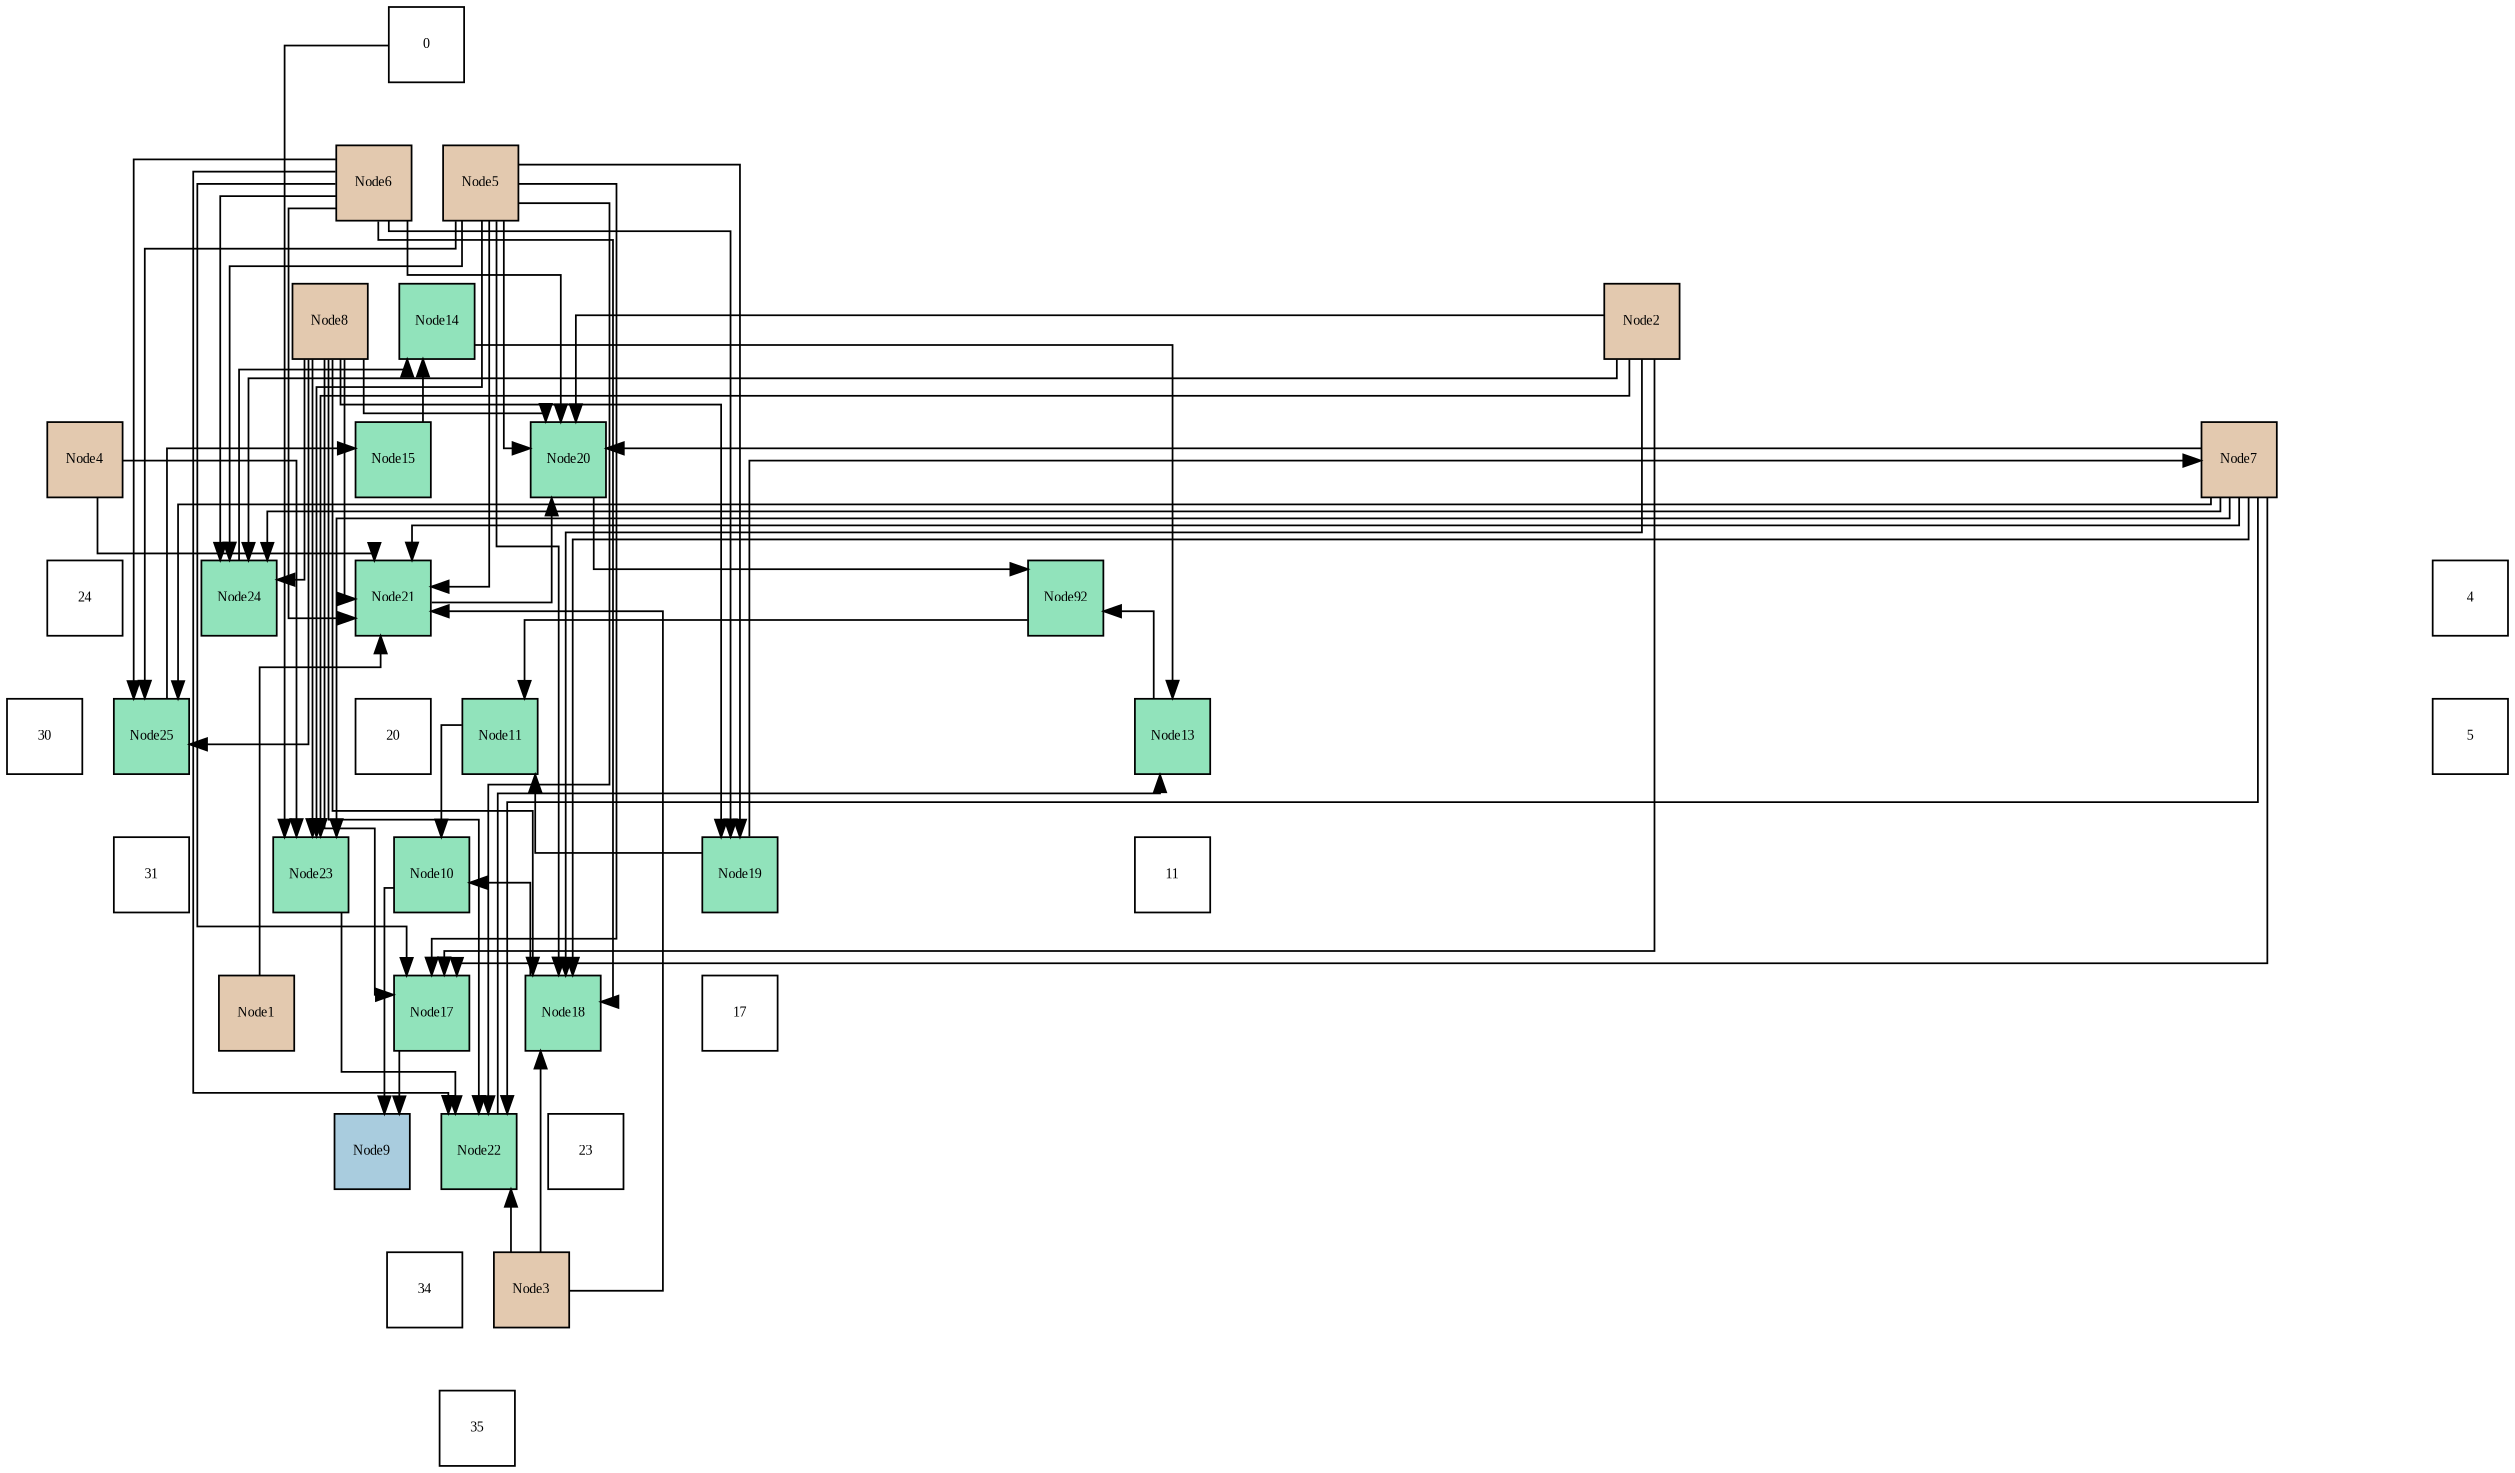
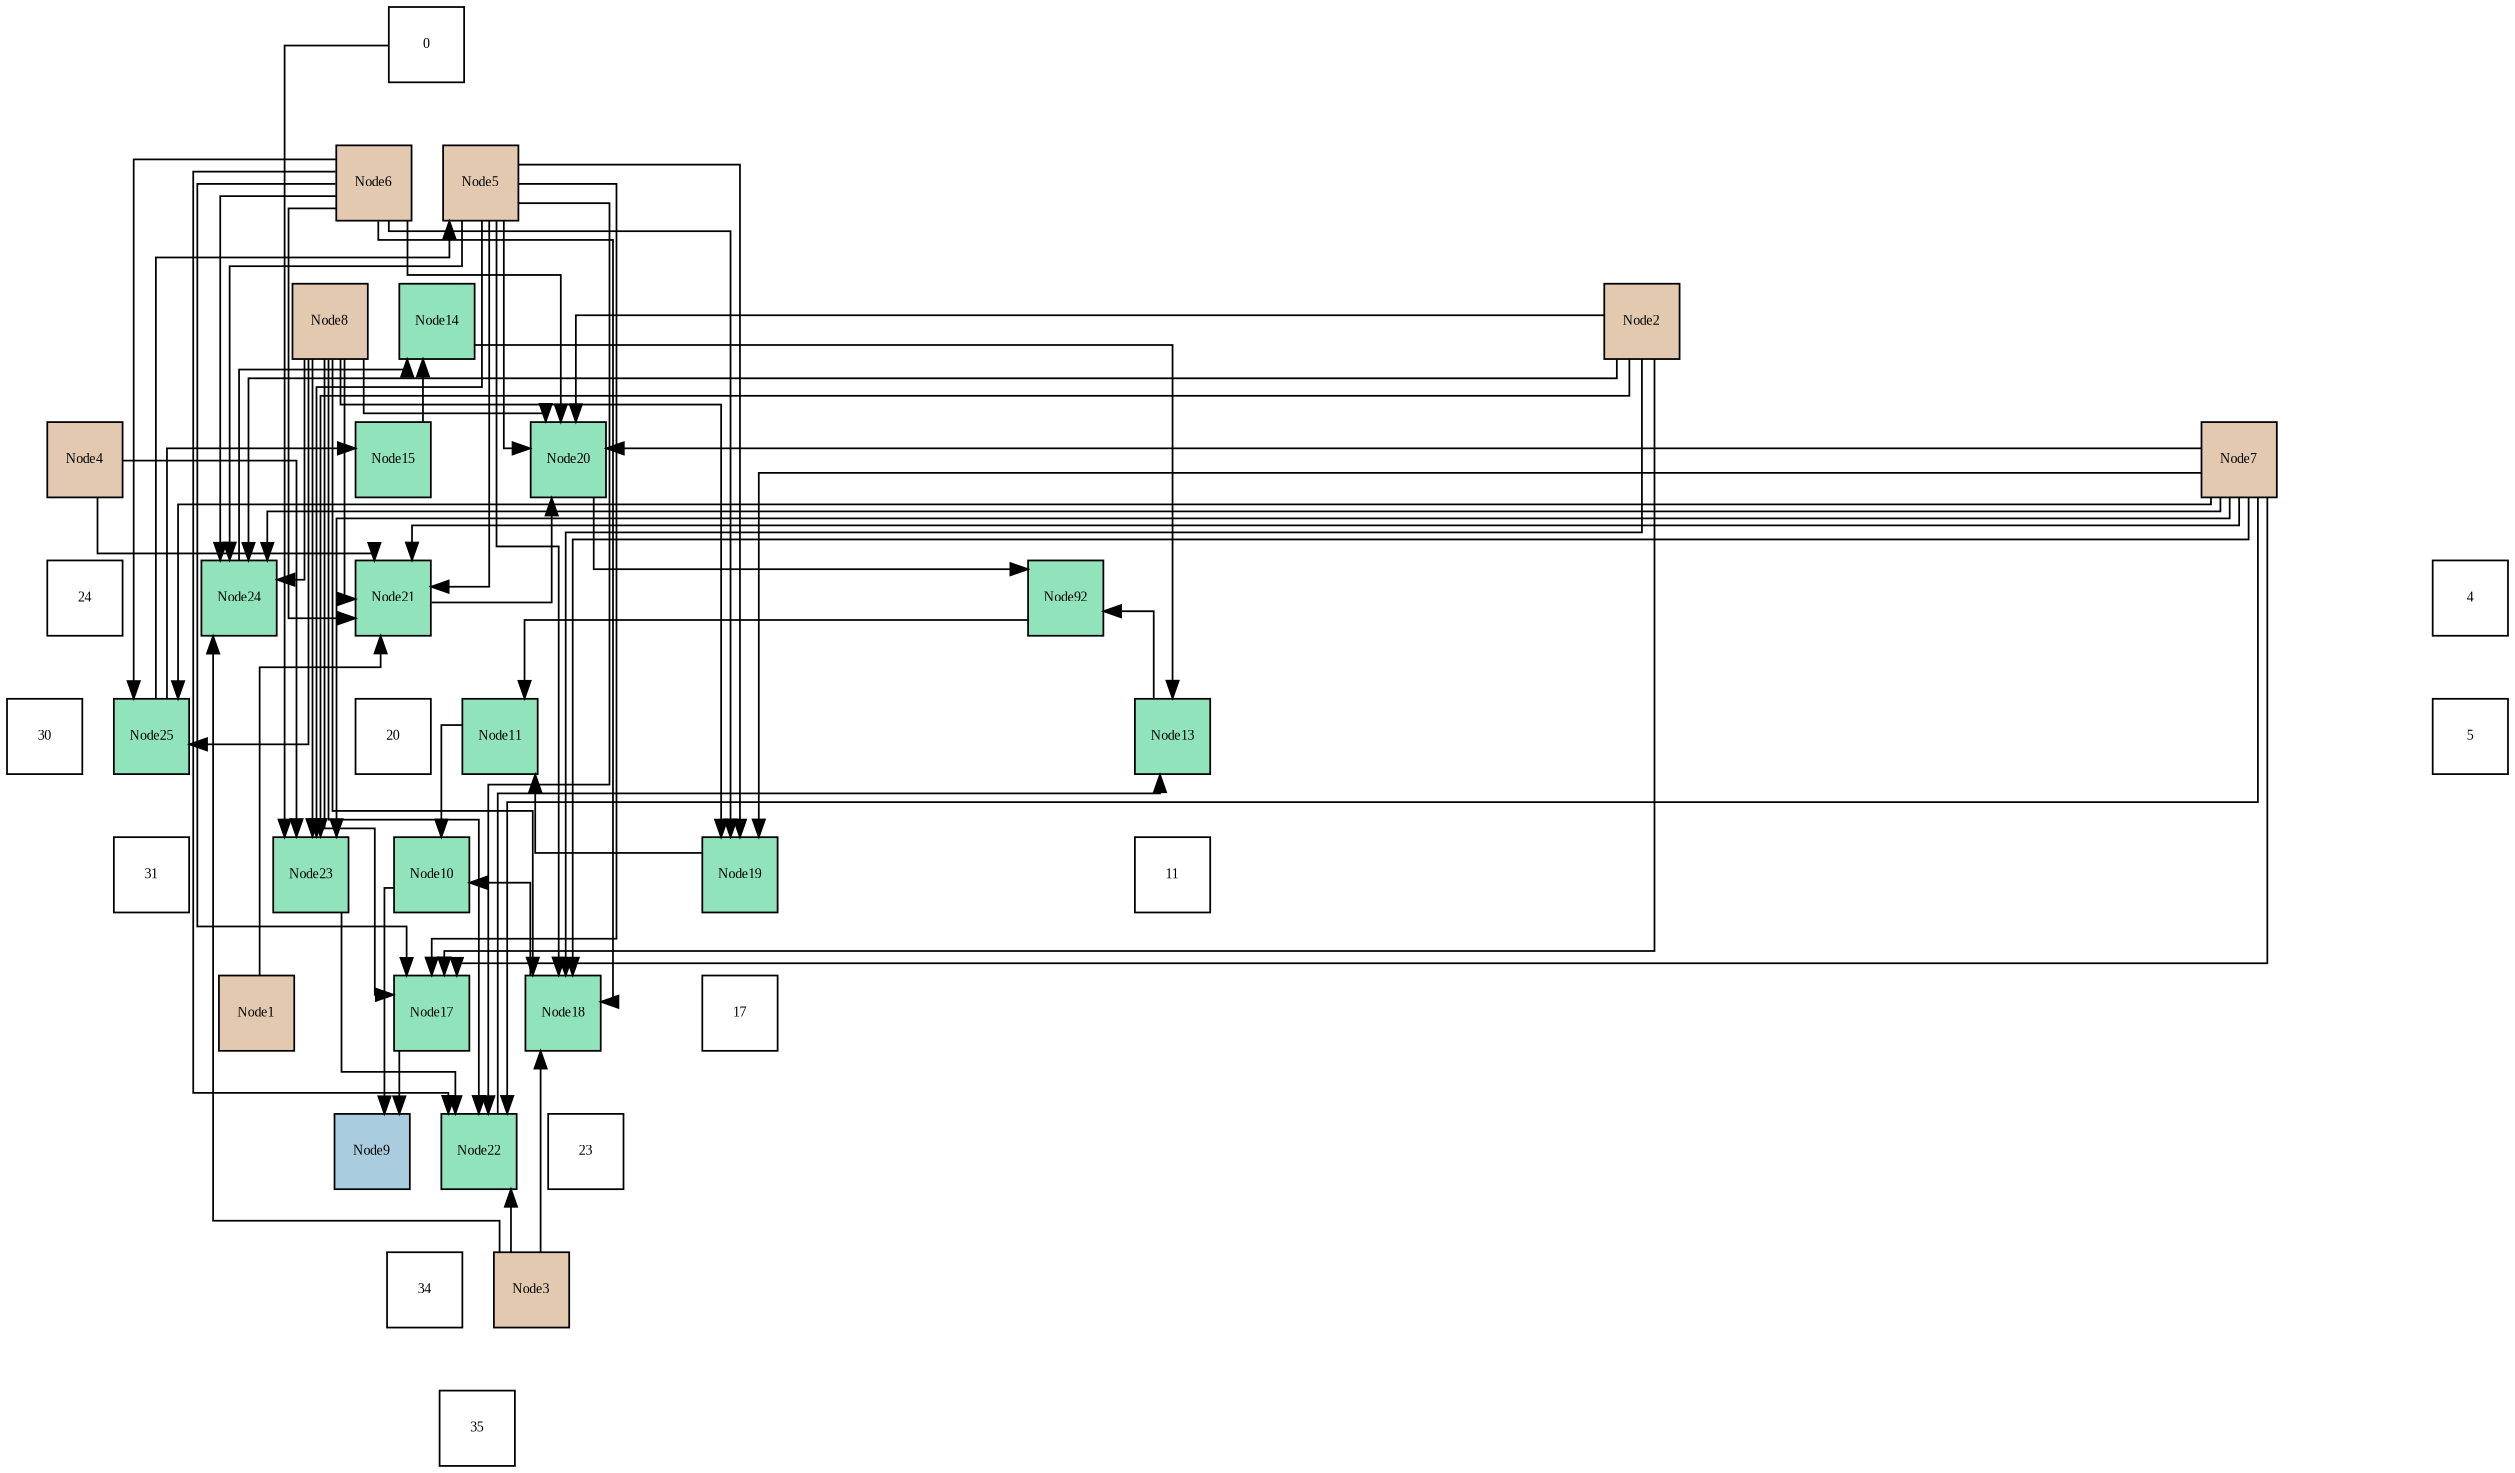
  digraph {
    fontname="Liberation Serif"
    rank=same
    rankdir=TB
    splines=ortho
    node [fillcolor="#91e3bb" fixedsize=true fontname="Liberation Serif" fontsize=8 shape=square style=filled]
    edge [constraint=false fontname="Liberation Serif" style=vis]
    n1 [fillcolor="#ffffff" label=0 width=0.6]
    n2 [fillcolor="#e3c9af" label=Node5 width=0.6]
    n3 [fillcolor="#e3c9af" label=Node6 width=0.6]
    n4 [label=Node23 width=0.6]
    n5 [fillcolor="#e3c9af" label=Node2 width=0.6]
    n6 [label=Node14 width=0.6]
    n7 [label=Node20 width=0.6]
    n8 [label=Node21 width=0.6]
    n9 [label=Node19 width=0.6]
    n10 [label=Node24 width=0.6]
    n11 [label=Node18 width=0.6]
    n12 [label=Node25 width=0.6]
    n13 [label=Node17 width=0.6]
    n14 [label=Node22 width=0.6]
    n15 [fillcolor="#e3c9af" label=Node8 width=0.6]
    n16 [fillcolor="#e3c9af" label=Node7 width=0.6]
    n17 [label=Node13 width=0.6]
    n18 [label=Node15 width=0.6]
    n19 [label=Node92 width=0.6]
    n20 [label=Node11 width=0.6]
    n21 [fillcolor="#ffffff" label=20 width=0.6]
    n22 [fillcolor="#ffffff" label=17 width=0.6]
    n23 [label=Node10 width=0.6]
    n24 [fillcolor="#ffffff" label=23 width=0.6]
    n25 [fillcolor="#ffffff" label=31 width=0.6]
    n26 [fillcolor="#e3c9af" label=Node1 width=0.6]
    n27 [fillcolor="#a9ccde" label=Node9 width=0.6]
    n28 [fillcolor="#e3c9af" label=Node3 width=0.6]
    n29 [fillcolor="#ffffff" label=34 width=0.6]
    n30 [fillcolor="#ffffff" label=4 width=0.6]
    n31 [fillcolor="#ffffff" label=5 width=0.6]
    n32 [fillcolor="#ffffff" label=11 width=0.6]
    n33 [fillcolor="#e3c9af" label=Node4 width=0.6]
    n34 [fillcolor="#ffffff" label=24 width=0.6]
    n35 [fillcolor="#ffffff" label=30 width=0.6]
    n36 [fillcolor="#ffffff" label=35 width=0.6]
    n1 -> n2 [constraint=true style=invis]
    n1 -> n3 [constraint=true style=invis]
    n1 -> n4
    n2 -> n4
    n2 -> n5 [constraint=true style=invis]
    n2 -> n6 [constraint=true style=invis]
    n2 -> n7
    n2 -> n8
    n2 -> n9
    n2 -> n10
    n2 -> n11
-   n2 -> n12
+   n12 -> n2
    n2 -> n13
    n2 -> n14
    n3 -> n6 [constraint=true style=invis]
    n3 -> n7
    n3 -> n8
    n3 -> n9
    n3 -> n10
    n3 -> n11
    n3 -> n12
    n3 -> n13
    n3 -> n14
    n3 -> n15 [constraint=true style=invis]
    n4 -> n13 [constraint=true style=invis]
    n4 -> n14
    n4 -> n26 [constraint=true style=invis]
    n5 -> n4
    n5 -> n7
    n5 -> n7 [constraint=true style=invis]
    n5 -> n10
    n5 -> n11
    n5 -> n13
    n5 -> n16 [constraint=true style=invis]
    n6 -> n7 [constraint=true style=invis]
    n6 -> n17
    n6 -> n18 [constraint=true style=invis]
    n7 -> n8 [constraint=true style=invis]
    n7 -> n19
    n7 -> n19 [constraint=true style=invis]
    n8 -> n7
    n8 -> n20 [constraint=true style=invis]
    n8 -> n21 [constraint=true style=invis]
    n9 -> n11 [constraint=true style=invis]
    n9 -> n20
    n9 -> n22 [constraint=true style=invis]
    n10 -> n6
    n10 -> n12 [constraint=true style=invis]
    n10 -> n21 [constraint=true style=invis]
    n11 -> n14 [constraint=true style=invis]
    n11 -> n23
    n11 -> n24 [constraint=true style=invis]
    n12 -> n4 [constraint=true style=invis]
    n12 -> n18
    n12 -> n25 [constraint=true style=invis]
    n13 -> n14 [constraint=true style=invis]
    n13 -> n27
    n13 -> n27 [constraint=true style=invis]
    n14 -> n17
    n14 -> n28 [constraint=true style=invis]
    n14 -> n29 [constraint=true style=invis]
    n15 -> n4
    n15 -> n7
    n15 -> n8
    n15 -> n9
    n15 -> n10
    n15 -> n11
    n15 -> n12
    n15 -> n13
    n15 -> n14
    n15 -> n18 [constraint=true style=invis]
    n15 -> n33 [constraint=true style=invis]
    n16 -> n4
    n16 -> n7
    n16 -> n8
-   n9 -> n16
+   n16 -> n9
    n16 -> n10
    n16 -> n11
    n16 -> n12
    n16 -> n13
    n16 -> n14
    n16 -> n19 [constraint=true style=invis]
    n16 -> n30 [constraint=true style=invis]
    n17 -> n9 [constraint=true style=invis]
    n17 -> n19
    n17 -> n32 [constraint=true style=invis]
    n18 -> n6
    n18 -> n8 [constraint=true style=invis]
    n18 -> n10 [constraint=true style=invis]
    n19 -> n17 [constraint=true style=invis]
    n19 -> n20
    n19 -> n20 [constraint=true style=invis]
    n20 -> n9 [constraint=true style=invis]
    n20 -> n23
    n20 -> n23 [constraint=true style=invis]
    n21 -> n4 [constraint=true style=invis]
    n21 -> n23 [constraint=true style=invis]
    n22 -> n24 [constraint=true style=invis]
    n23 -> n11 [constraint=true style=invis]
    n23 -> n13 [constraint=true style=invis]
    n23 -> n27
    n24 -> n28 [constraint=true style=invis]
    n25 -> n26 [constraint=true style=invis]
    n26 -> n8
    n26 -> n27 [constraint=true style=invis]
    n27 -> n29 [constraint=true style=invis]
-   n28 -> n8
+   n28 -> n10
    n28 -> n11
    n28 -> n14
    n28 -> n36 [constraint=true style=invis]
    n29 -> n36 [constraint=true style=invis]
    n30 -> n17 [constraint=true style=invis]
    n30 -> n31 [constraint=true style=invis]
    n31 -> n32 [constraint=true style=invis]
    n32 -> n22 [constraint=true style=invis]
    n33 -> n4
    n33 -> n8
    n33 -> n10 [constraint=true style=invis]
    n33 -> n34 [constraint=true style=invis]
    n34 -> n12 [constraint=true style=invis]
    n34 -> n35 [constraint=true style=invis]
    n35 -> n25 [constraint=true style=invis]
  }
